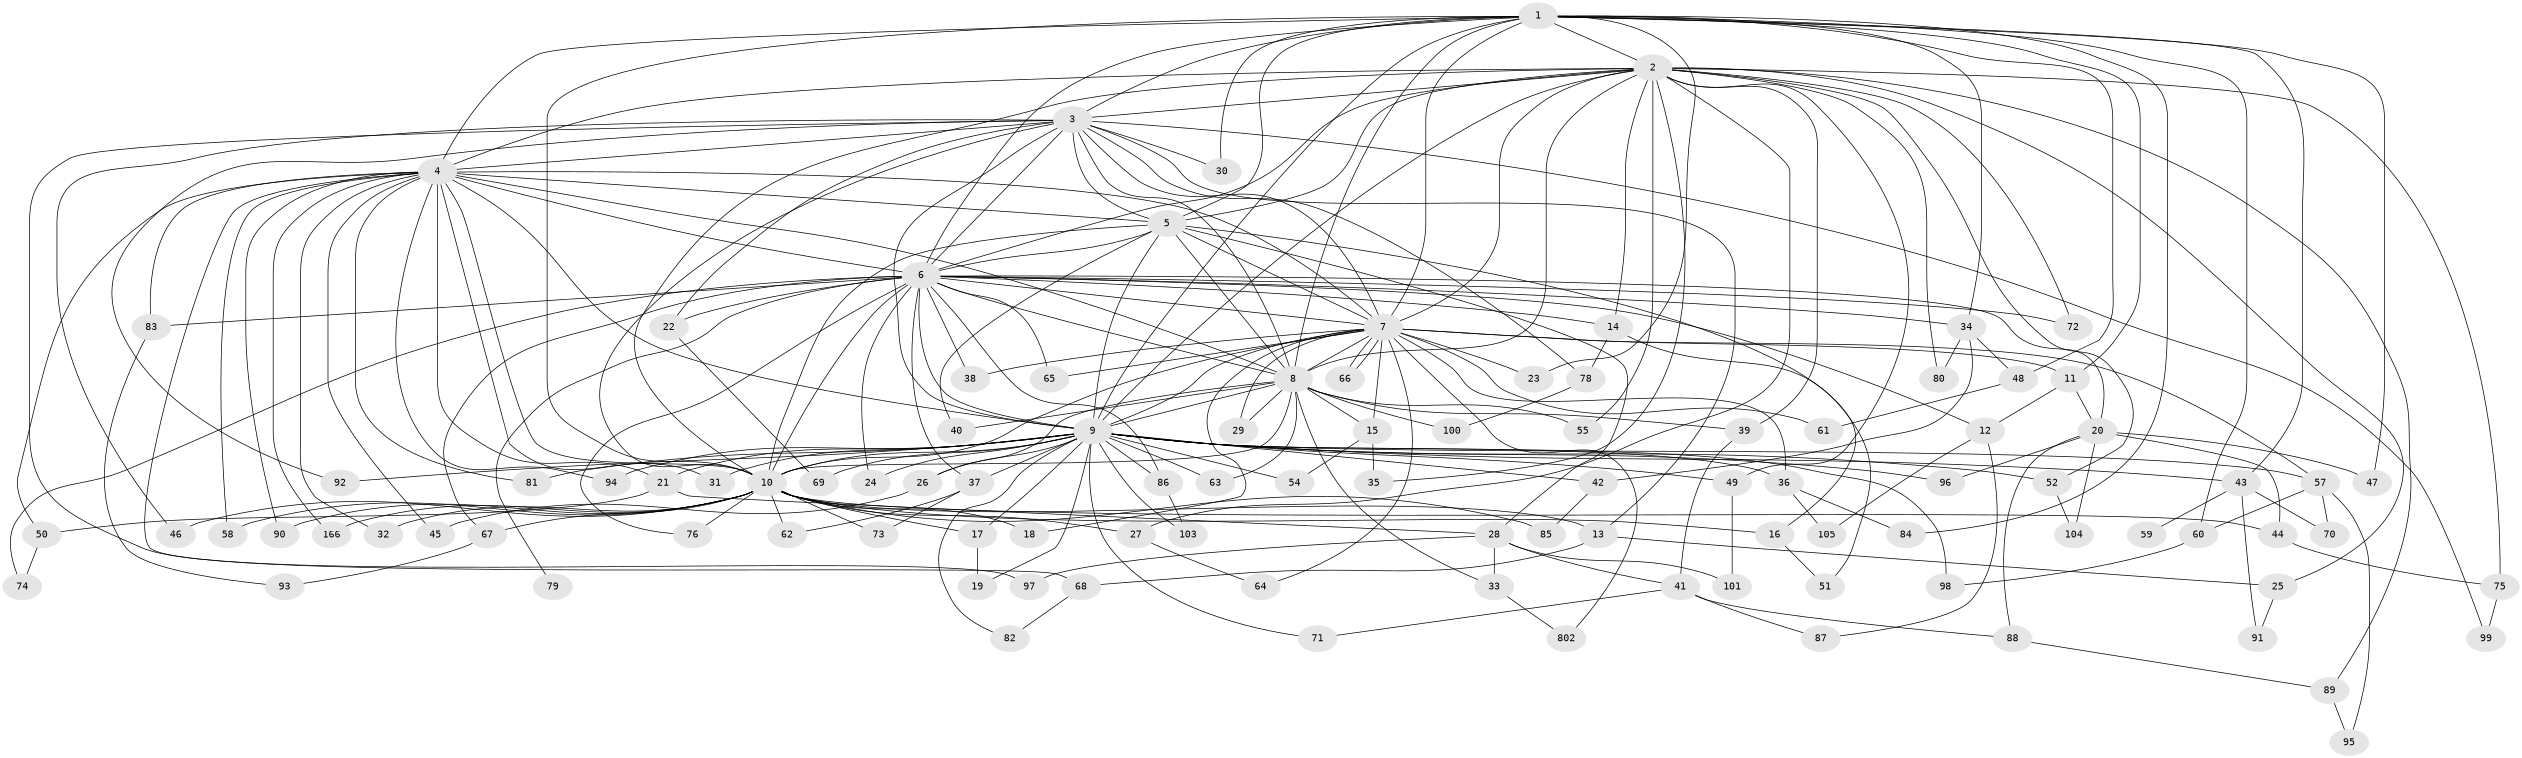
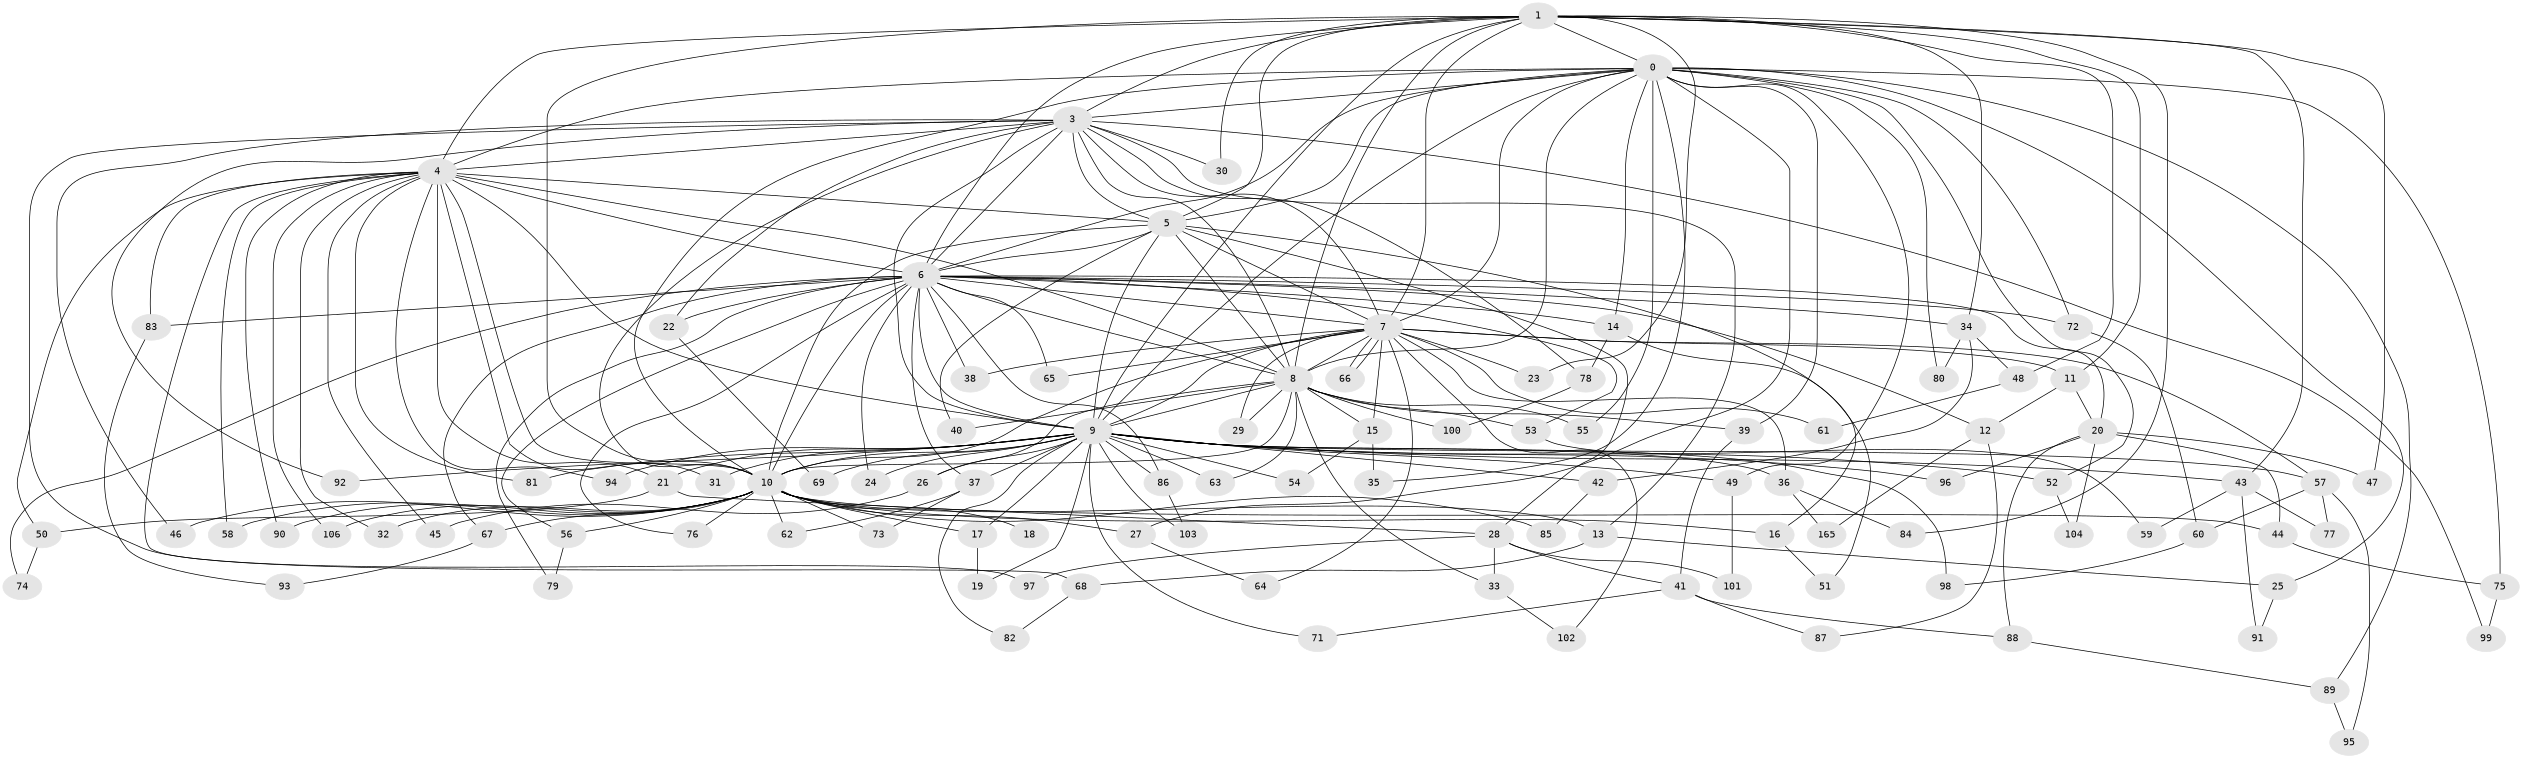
  graph {
    fontname="DejaVu Sans Mono"
    node [color=gray90 fontname="DejaVu Sans Mono" style=filled]
    edge [fontname="DejaVu Sans Mono"]
    1
-   2
+   2 [label=0]
    3
    4
    5
    6
    7
    8
    9
    10
    11
    23
    30
    34
    43
    47
    48
    60
    84
    14
    25
    27
    35
    39
    49
    52
    55
    72
    75
    80
    89
    13
    22
    46
    78
    92
    97
    99
    21
    31
    32
    45
    50
    58
    68
    81
    83
    90
    94
-   106 [label=166]
+   106
    16
    28
    40
    12
    20
    24
    37
    38
+   53
+   56
    65
    67
    74
    76
    79
    86
    15
    18
    29
    36
    57
    61
    64
    66
-   102 [label=802]
+   102
    26
    33
    63
    100
    17
    19
    42
    54
    69
    71
    82
    96
    98
    103
    44
    62
    73
    85
    91
    59
-   77 [label=70]
+   77
    51
    41
    101
    104
    95
    93
    87
-   105
+   105 [label=165]
    88
    1 -- 2
    1 -- 3
    1 -- 4
    1 -- 5
    1 -- 6
    1 -- 7
    1 -- 8
    1 -- 9
    1 -- 10
    1 -- 11
    1 -- 23
    1 -- 30
    1 -- 34
    1 -- 43
    1 -- 47
    1 -- 48
-   1 -- 60
+   72 -- 60
    1 -- 84
    2 -- 3
    2 -- 4
    2 -- 5
    2 -- 6
    2 -- 7
    2 -- 8
    2 -- 9
    2 -- 10
    2 -- 14
    2 -- 25
    2 -- 27
    2 -- 35
    2 -- 39
    2 -- 49
    2 -- 52
    2 -- 55
    2 -- 72
    2 -- 75
    2 -- 80
    2 -- 89
    3 -- 4
    3 -- 5
    3 -- 6
    3 -- 7
    3 -- 8
    3 -- 9
    3 -- 10
    3 -- 30
    3 -- 13
    3 -- 22
    3 -- 46
    3 -- 78
    3 -- 92
    3 -- 97
    3 -- 99
    4 -- 5
    4 -- 6
-   4 -- 7
    4 -- 8
    4 -- 9
    4 -- 10
    4 -- 21
    4 -- 31
    4 -- 32
    4 -- 45
    4 -- 50
    4 -- 58
    4 -- 68
    4 -- 81
    4 -- 83
    4 -- 90
    4 -- 94
    4 -- 106
    5 -- 6
    5 -- 7
    5 -- 8
    5 -- 9
    5 -- 10
    5 -- 16
    5 -- 28
    5 -- 40
    6 -- 7
    6 -- 8
    6 -- 9
    6 -- 10
    6 -- 34
    6 -- 14
    6 -- 72
    6 -- 22
    6 -- 83
    6 -- 12
    6 -- 20
    6 -- 24
    6 -- 37
    6 -- 38
+   6 -- 53
+   6 -- 56
    6 -- 65
    6 -- 67
    6 -- 74
    6 -- 76
    6 -- 79
    6 -- 86
    7 -- 8
    7 -- 9
    7 -- 10
    7 -- 11
    7 -- 23
    7 -- 38
    7 -- 65
    7 -- 15
-   7 -- 18
    7 -- 29
    7 -- 36
    7 -- 57
    7 -- 61
    7 -- 64
    7 -- 66
    7 -- 66
    7 -- 102
    8 -- 9
    8 -- 10
    8 -- 39
    8 -- 55
    8 -- 40
+   8 -- 53
    8 -- 15
    8 -- 29
    8 -- 26
    8 -- 33
    8 -- 63
    8 -- 100
    9 -- 10
    9 -- 43
    9 -- 49
    9 -- 52
    9 -- 92
    9 -- 21
    9 -- 31
    9 -- 81
    9 -- 94
    9 -- 24
    9 -- 37
    9 -- 86
    9 -- 36
    9 -- 57
    9 -- 26
    9 -- 63
    9 -- 17
    9 -- 19
    9 -- 42
    9 -- 54
    9 -- 69
    9 -- 71
    9 -- 82
    9 -- 96
    9 -- 98
    9 -- 103
    10 -- 27
    10 -- 13
    10 -- 46
    10 -- 32
    10 -- 58
    10 -- 90
    10 -- 106
    10 -- 16
+   10 -- 56
    10 -- 67
    10 -- 76
    10 -- 18
    10 -- 17
    10 -- 44
    10 -- 62
    10 -- 73
    10 -- 85
    11 -- 12
    11 -- 20
    34 -- 48
    34 -- 80
    34 -- 42
    43 -- 91
    43 -- 59
    43 -- 77
    48 -- 61
    60 -- 98
    14 -- 78
    14 -- 51
    25 -- 91
    27 -- 64
    39 -- 41
    49 -- 101
    52 -- 104
    75 -- 99
    89 -- 95
    13 -- 25
    13 -- 68
    22 -- 69
    78 -- 100
    21 -- 50
    21 -- 28
    50 -- 74
    68 -- 82
    83 -- 93
    16 -- 51
    28 -- 97
    28 -- 33
    28 -- 41
    28 -- 101
    12 -- 87
    12 -- 105
    20 -- 47
    20 -- 96
    20 -- 44
    20 -- 104
    20 -- 88
    37 -- 62
    37 -- 73
+   53 -- 59
+   56 -- 79
    67 -- 93
    86 -- 103
    15 -- 35
    15 -- 54
    36 -- 84
    36 -- 105
    57 -- 60
    57 -- 77
    57 -- 95
    26 -- 45
    33 -- 102
    17 -- 19
    42 -- 85
    44 -- 75
    41 -- 71
    41 -- 87
    41 -- 88
    88 -- 89
  }
